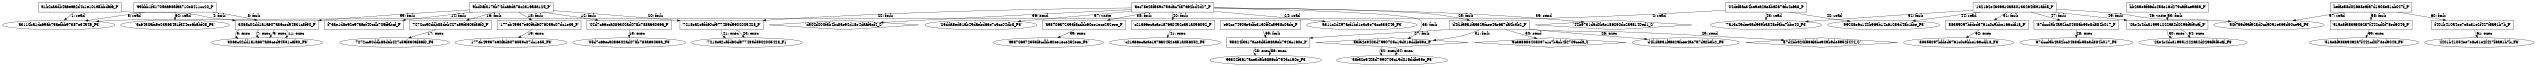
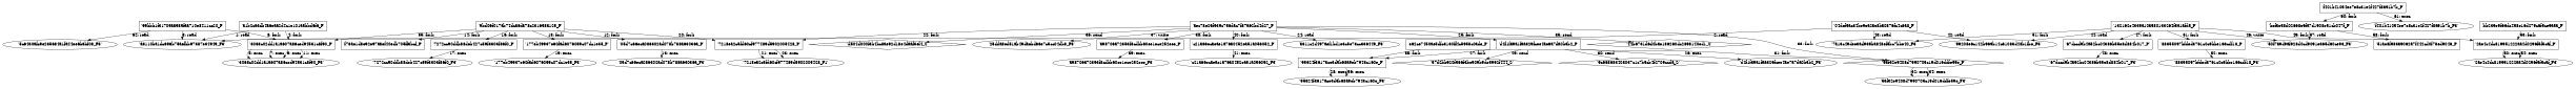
  digraph {
    engine=neato
    fixedsize=false
    fontsize=10
    nodesep=0.3
    rankdir=TB
    ranksep=0
    splines=true
    node [node_type=Process shape=box]
    "'a3110ba1dc696b75aefbb97387e34949_F3'" [node_type=file shape=ellipse]
    "'a1b2ca3db4a6eaa2d4c1e101a5bbd6f6_P'"
    "'3068c02dd1a1a607a86ced94531c8f90_P'"
    "'3068c02dd1a1a607a86ced94531c8f90_F3'" [node_type=File shape=ellipse]
    "'04def5ac34be9ea2ae8ba0876fc4c6a8_P'"
    "'99208e6c142b969b14c61083d48b1fbe_F3'" [node_type=file shape=ellipse]
    "'7a13c49dee3ad939ba848ef5bc7bbe40_F3'" [node_type=file shape=ellipse]
    "'99bbb1f31705aa985faa710e8411cc20_P'"
    "'5c6430afc9e235684a1fa44ee6b6bf08_F3'" [node_type=file shape=ellipse]
    "'9bd06f017ab74dca6da78c231658a125_P'"
-   "'05d7c66eca086302ad078b788a63036a_P'" [label="'04d7c66eca086302ad078b788a63036a_P'"]
+   "'05d7c66eca086302ad078b788a63036a_P'"
    "'f73ae1d8e92e97aaef40edb705ff3bcf_P'"
    "'7272cc90ddb88deb427c59f3303f86f0_P'"
    "'177eb49937e60fad6076059c07dc1e35_P'"
    "'7218ea2c5fd60cf977489d5902005428_P'"
    "'05d7c66eca086302ad078b788a63036a_F3'" [node_type=File shape=ellipse]
    "'7272cc90ddb88deb427c59f3303f86f0_F3'" [node_type=File shape=ellipse]
    "'177eb49937e60fad6076059c07dc1e35_F3'" [node_type=File shape=ellipse]
    "'7218ea2c5fd60cf977489d5902005428_F1'" [node_type=File shape=ellipse]
    "'aec78e25f539c756dac7f87a62bd4d27_P'"
    "'a311c2d497aef1bd1e3c5e73cc336449_F3'" [node_type=file shape=ellipse]
    n22 [label="'d4f1fa9a1faa329fcee4ae6a7da0b3b2_P'"]
    "'53f32e9408d7990705c19d016ddfe59e_P'" [shape=diamond]
    "'44b6731d6d0bae186260dc2898140ed1_S'" [node_type=Socket shape=diamond]
    "'d504d000f3b4bc8ae92d18e4daaf3ef4_S'" [node_type=Socket shape=diamond]
    "'25dda8ed51ab49daebd66e7c5cc04db8_F3'" [node_type=file shape=ellipse]
    "'a98706a72353f8cdbb60ee1ece252eee_P'"
    "'c21a66ecaeae1a76a0452ea51a056052_P'"
    "'d4f1fa9a1faa329fcee4ae7a7da0b3b2_F3'" [node_type=File shape=ellipse]
    "'95324f3617ace3d5b68a9eb7943c160e_P'"
    "'57d2bb920f566f3be909b9de5952f444_S'" [node_type=Socket shape=diamond]
    "'9c668683408037c1c7b5cb4f2709ccda_S'" [node_type=Socket shape=diamond]
    "'53f32e9408d7990705c19d016ddfe59e_F3'" [node_type=File shape=ellipse]
    "'a98706a72353f8cdbb60ee1ece252eee_F3'" [node_type=File shape=ellipse]
    "'c21a66ecaeae1a76a0452ea51a056052_F3'" [node_type=File shape=ellipse]
    "'95324f3617ace3d5b68a9eb7943c160e_F3'" [node_type=File shape=ellipse]
    "'132162e4339a10a580133264f5a1afd5_P'"
    "'50f7a9d9af928d0cd9091e365d60ce93_F3'" [node_type=file shape=ellipse]
    "'67dccd9b4a52bc04386b55e8d884b017_P'"
    "'2ae4c4dc819951222aa4d0296f5f5caf_P'"
    "'88355097bfded3761c0c9bbe166cdf18_P'"
    "'67dccd9b4a52bc04386b55e8d884b017_F3'" [node_type=File shape=ellipse]
    "'2ae4c4dc819951222aa4d0296f5f5caf_F3'" [node_type=File shape=ellipse]
    "'88355097bfded3761c0c9bbe166cdf18_F3'" [node_type=File shape=ellipse]
    "'bb239e9f66dc458e16d279c6f5ce9a5a_P'"
    "'e62ce7450ae5dfc3130ff4c5958c0ade_P'"
    "'befae58d02668e9fa7d1908e51cb047f_P'"
    "'51ae8f983a9062a7f442cd0f78ed9046_P'"
    "'f401b41054ee7e8c31e2f427f8a91b7b_P'"
-   "'51ae8f983a9062a7f442cd0f78ed9046_F3'" [node_type=File shape=ellipse]
    "'f401b41054ee7e8c31e2f427f8a91b7b_F3'" [node_type=File shape=ellipse]
    "'a1b2ca3db4a6eaa2d4c1e101a5bbd6f6_P'" -> "'a3110ba1dc696b75aefbb97387e34949_F3'" [label="1: read"]
    "'a1b2ca3db4a6eaa2d4c1e101a5bbd6f6_P'" -> "'3068c02dd1a1a607a86ced94531c8f90_P'" [label="4: fork"]
    "'3068c02dd1a1a607a86ced94531c8f90_P'" -> "'3068c02dd1a1a607a86ced94531c8f90_F3'" [label="5: exec"]
    "'3068c02dd1a1a607a86ced94531c8f90_P'" -> "'3068c02dd1a1a607a86ced94531c8f90_F3'" [label="7: exec"]
    "'3068c02dd1a1a607a86ced94531c8f90_P'" -> "'3068c02dd1a1a607a86ced94531c8f90_F3'" [label="9: exec"]
    "'3068c02dd1a1a607a86ced94531c8f90_P'" -> "'3068c02dd1a1a607a86ced94531c8f90_F3'" [label="11: exec"]
    "'04def5ac34be9ea2ae8ba0876fc4c6a8_P'" -> "'a3110ba1dc696b75aefbb97387e34949_F3'" [label="2: read"]
    "'04def5ac34be9ea2ae8ba0876fc4c6a8_P'" -> "'99208e6c142b969b14c61083d48b1fbe_F3'" [label="42: read"]
    "'04def5ac34be9ea2ae8ba0876fc4c6a8_P'" -> "'7a13c49dee3ad939ba848ef5bc7bbe40_F3'" [label="43: read"]
    "'99bbb1f31705aa985faa710e8411cc20_P'" -> "'a3110ba1dc696b75aefbb97387e34949_F3'" [label="3: read"]
    "'99bbb1f31705aa985faa710e8411cc20_P'" -> "'3068c02dd1a1a607a86ced94531c8f90_P'" [label="8: fork"]
    "'99bbb1f31705aa985faa710e8411cc20_P'" -> "'5c6430afc9e235684a1fa44ee6b6bf08_F3'" [label="62: read"]
    "'9bd06f017ab74dca6da78c231658a125_P'" -> "'3068c02dd1a1a607a86ced94531c8f90_P'" [label="55: fork"]
    "'9bd06f017ab74dca6da78c231658a125_P'" -> "'05d7c66eca086302ad078b788a63036a_P'" [label="12: fork"]
    "'9bd06f017ab74dca6da78c231658a125_P'" -> "'f73ae1d8e92e97aaef40edb705ff3bcf_P'" [label="14: fork"]
    "'9bd06f017ab74dca6da78c231658a125_P'" -> "'7272cc90ddb88deb427c59f3303f86f0_P'" [label="16: fork"]
    "'9bd06f017ab74dca6da78c231658a125_P'" -> "'177eb49937e60fad6076059c07dc1e35_P'" [label="18: fork"]
    "'9bd06f017ab74dca6da78c231658a125_P'" -> "'7218ea2c5fd60cf977489d5902005428_P'" [label="20: fork"]
    "'05d7c66eca086302ad078b788a63036a_P'" -> "'05d7c66eca086302ad078b788a63036a_F3'" [label="13: exec"]
    "'7272cc90ddb88deb427c59f3303f86f0_P'" -> "'7272cc90ddb88deb427c59f3303f86f0_F3'" [label="17: exec"]
    "'177eb49937e60fad6076059c07dc1e35_P'" -> "'177eb49937e60fad6076059c07dc1e35_F3'" [label="19: exec"]
    "'7218ea2c5fd60cf977489d5902005428_P'" -> "'7218ea2c5fd60cf977489d5902005428_F1'" [label="21: exec"]
    "'7218ea2c5fd60cf977489d5902005428_P'" -> "'7218ea2c5fd60cf977489d5902005428_F1'" [label="23: exec"]
    "'aec78e25f539c756dac7f87a62bd4d27_P'" -> "'7218ea2c5fd60cf977489d5902005428_P'" [label="22: fork"]
    "'aec78e25f539c756dac7f87a62bd4d27_P'" -> "'a311c2d497aef1bd1e3c5e73cc336449_F3'" [label="24: read"]
    "'aec78e25f539c756dac7f87a62bd4d27_P'" -> n22 [label="25: fork"]
    "'aec78e25f539c756dac7f87a62bd4d27_P'" -> "'53f32e9408d7990705c19d016ddfe59e_P'" [label="33: fork"]
    "'aec78e25f539c756dac7f87a62bd4d27_P'" -> "'44b6731d6d0bae186260dc2898140ed1_S'" [label="35: send"]
    "'aec78e25f539c756dac7f87a62bd4d27_P'" -> "'d504d000f3b4bc8ae92d18e4daaf3ef4_S'" [label="36: send"]
    "'aec78e25f539c756dac7f87a62bd4d27_P'" -> "'25dda8ed51ab49daebd66e7c5cc04db8_F3'" [label="37: write"]
    "'aec78e25f539c756dac7f87a62bd4d27_P'" -> "'a98706a72353f8cdbb60ee1ece252eee_P'" [label="38: fork"]
    "'aec78e25f539c756dac7f87a62bd4d27_P'" -> "'c21a66ecaeae1a76a0452ea51a056052_P'" [label="40: fork"]
    n22 -> "'53f32e9408d7990705c19d016ddfe59e_P'" [label="31: fork"]
    n22 -> "'d4f1fa9a1faa329fcee4ae7a7da0b3b2_F3'" [label="26: exec"]
    n22 -> "'95324f3617ace3d5b68a9eb7943c160e_P'" [label="27: fork"]
    n22 -> "'57d2bb920f566f3be909b9de5952f444_S'" [label="29: send"]
    n22 -> "'9c668683408037c1c7b5cb4f2709ccda_S'" [label="30: send"]
    "'53f32e9408d7990705c19d016ddfe59e_P'" -> "'53f32e9408d7990705c19d016ddfe59e_F3'" [label="32: exec"]
    "'53f32e9408d7990705c19d016ddfe59e_P'" -> "'53f32e9408d7990705c19d016ddfe59e_F3'" [label="34: exec"]
    "'a98706a72353f8cdbb60ee1ece252eee_P'" -> "'a98706a72353f8cdbb60ee1ece252eee_F3'" [label="39: exec"]
    "'c21a66ecaeae1a76a0452ea51a056052_P'" -> "'c21a66ecaeae1a76a0452ea51a056052_F3'" [label="41: exec"]
    "'95324f3617ace3d5b68a9eb7943c160e_P'" -> "'95324f3617ace3d5b68a9eb7943c160e_F3'" [label="28: exec"]
    "'95324f3617ace3d5b68a9eb7943c160e_P'" -> "'95324f3617ace3d5b68a9eb7943c160e_F3'" [label="56: exec"]
    "'132162e4339a10a580133264f5a1afd5_P'" -> "'99208e6c142b969b14c61083d48b1fbe_F3'" [label="44: read"]
    "'132162e4339a10a580133264f5a1afd5_P'" -> "'7a13c49dee3ad939ba848ef5bc7bbe40_F3'" [label="51: fork"]
    "'132162e4339a10a580133264f5a1afd5_P'" -> "'50f7a9d9af928d0cd9091e365d60ce93_F3'" [label="46: write"]
    "'132162e4339a10a580133264f5a1afd5_P'" -> "'67dccd9b4a52bc04386b55e8d884b017_P'" [label="47: fork"]
    "'132162e4339a10a580133264f5a1afd5_P'" -> "'2ae4c4dc819951222aa4d0296f5f5caf_P'" [label="49: fork"]
    "'132162e4339a10a580133264f5a1afd5_P'" -> "'88355097bfded3761c0c9bbe166cdf18_P'" [label="51: fork"]
    "'67dccd9b4a52bc04386b55e8d884b017_P'" -> "'67dccd9b4a52bc04386b55e8d884b017_F3'" [label="48: exec"]
    "'2ae4c4dc819951222aa4d0296f5f5caf_P'" -> "'2ae4c4dc819951222aa4d0296f5f5caf_F3'" [label="50: exec"]
    "'2ae4c4dc819951222aa4d0296f5f5caf_P'" -> "'2ae4c4dc819951222aa4d0296f5f5caf_F3'" [label="54: exec"]
    "'88355097bfded3761c0c9bbe166cdf18_P'" -> "'88355097bfded3761c0c9bbe166cdf18_F3'" [label="52: exec"]
    "'bb239e9f66dc458e16d279c6f5ce9a5a_P'" -> "'2ae4c4dc819951222aa4d0296f5f5caf_P'" [label="53: fork"]
    "'e62ce7450ae5dfc3130ff4c5958c0ade_P'" -> "'95324f3617ace3d5b68a9eb7943c160e_P'" [label="55: fork"]
    "'befae58d02668e9fa7d1908e51cb047f_P'" -> "'50f7a9d9af928d0cd9091e365d60ce93_F3'" [label="57: read"]
    "'befae58d02668e9fa7d1908e51cb047f_P'" -> "'51ae8f983a9062a7f442cd0f78ed9046_P'" [label="58: fork"]
-   "'befae58d02668e9fa7d1908e51cb047f_P'" -> "'f401b41054ee7e8c31e2f427f8a91b7b_P'" [label="60: fork"]
-   "'51ae8f983a9062a7f442cd0f78ed9046_P'" -> "'51ae8f983a9062a7f442cd0f78ed9046_F3'" [label="59: exec"]
+   "'f401b41054ee7e8c31e2f427f8a91b7b_P'" -> "'befae58d02668e9fa7d1908e51cb047f_P'" [label="60: fork"]
    "'f401b41054ee7e8c31e2f427f8a91b7b_P'" -> "'f401b41054ee7e8c31e2f427f8a91b7b_F3'" [label="61: exec"]
  }
